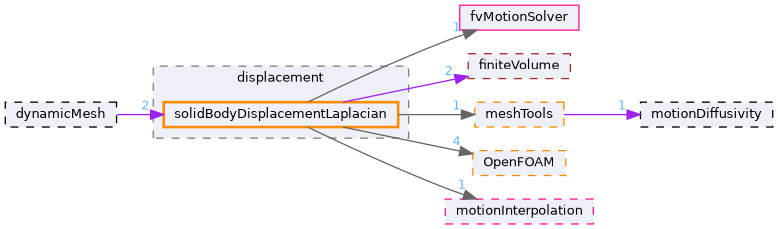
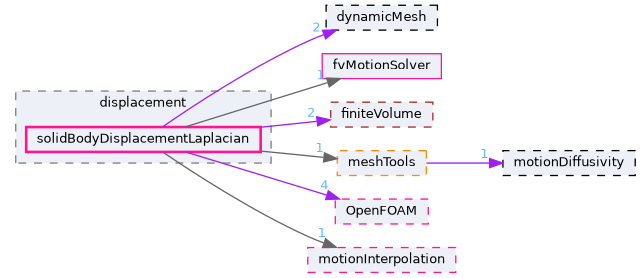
  digraph {
    compound=true
    rankdir=LR
    node [color=deeppink fillcolor="#edf0f7" fontname=Helvetica fontsize=10 shape=box style="filled,dashed"]
    edge [color=gray40 fontcolor=steelblue1 fontname=Helvetica fontsize=10 headlabel=1 labeldistance=1.5 labelfontname=Helvetica labelfontsize=10]
-   n1 [color=darkorange height=0.2 label=solidBodyDisplacementLaplacian style="filled,bold" width=0.4]
+   n1 [height=0.2 label=solidBodyDisplacementLaplacian style="filled,bold" width=0.4]
    n2 [color=black height=0.2 label=dynamicMesh width=0.4]
    n3 [height=0.2 label=fvMotionSolver style=filled width=0.4]
    n4 [color=brown height=0.2 label=finiteVolume width=0.4]
    n5 [color=darkorange height=0.2 label=meshTools width=0.4]
-   n6 [color=darkorange height=0.2 label=OpenFOAM width=0.4]
+   n6 [height=0.2 label=OpenFOAM width=0.4]
    n7 [height=0.2 label=motionInterpolation width=0.4]
    n8 [color=black height=0.2 label=motionDiffusivity width=0.4]
    subgraph cluster_1 {
      bgcolor="#edf0f7"
      fontname=Helvetica
      fontsize=10
      label=displacement
      pencolor=grey50
      style="filled,dashed"
      n1
    }
-   n2 -> n1 [color=purple headlabel=2]
+   n1 -> n2 [color=purple headlabel=2]
    n1 -> n3
    n1 -> n4 [color=purple headlabel=2]
    n1 -> n5
-   n1 -> n6 [headlabel=4]
+   n1 -> n6 [color=purple headlabel=4]
    n1 -> n7
    n5 -> n8 [color=purple]
  }
